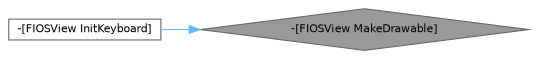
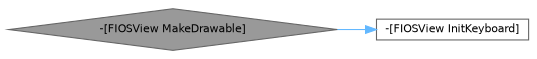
  digraph {
    rankdir=LR
    node [fontname=Helvetica fontsize=10 style=filled]
    n1 [color=gray40 fillcolor=grey60 fontcolor=black height=0.2 label="-[FIOSView MakeDrawable]" shape=diamond width=0.4]
    n2 [color=grey40 fillcolor=white height=0.2 label="-[FIOSView InitKeyboard]" shape=box width=0.4]
-   n2 -> n1 [color=steelblue1 fontname=Helvetica fontsize=10 labelfontname=Helvetica labelfontsize=10 style=solid]
+   n1 -> n2 [color=steelblue1 fontname=Helvetica fontsize=10 labelfontname=Helvetica labelfontsize=10 style=solid]
  }
